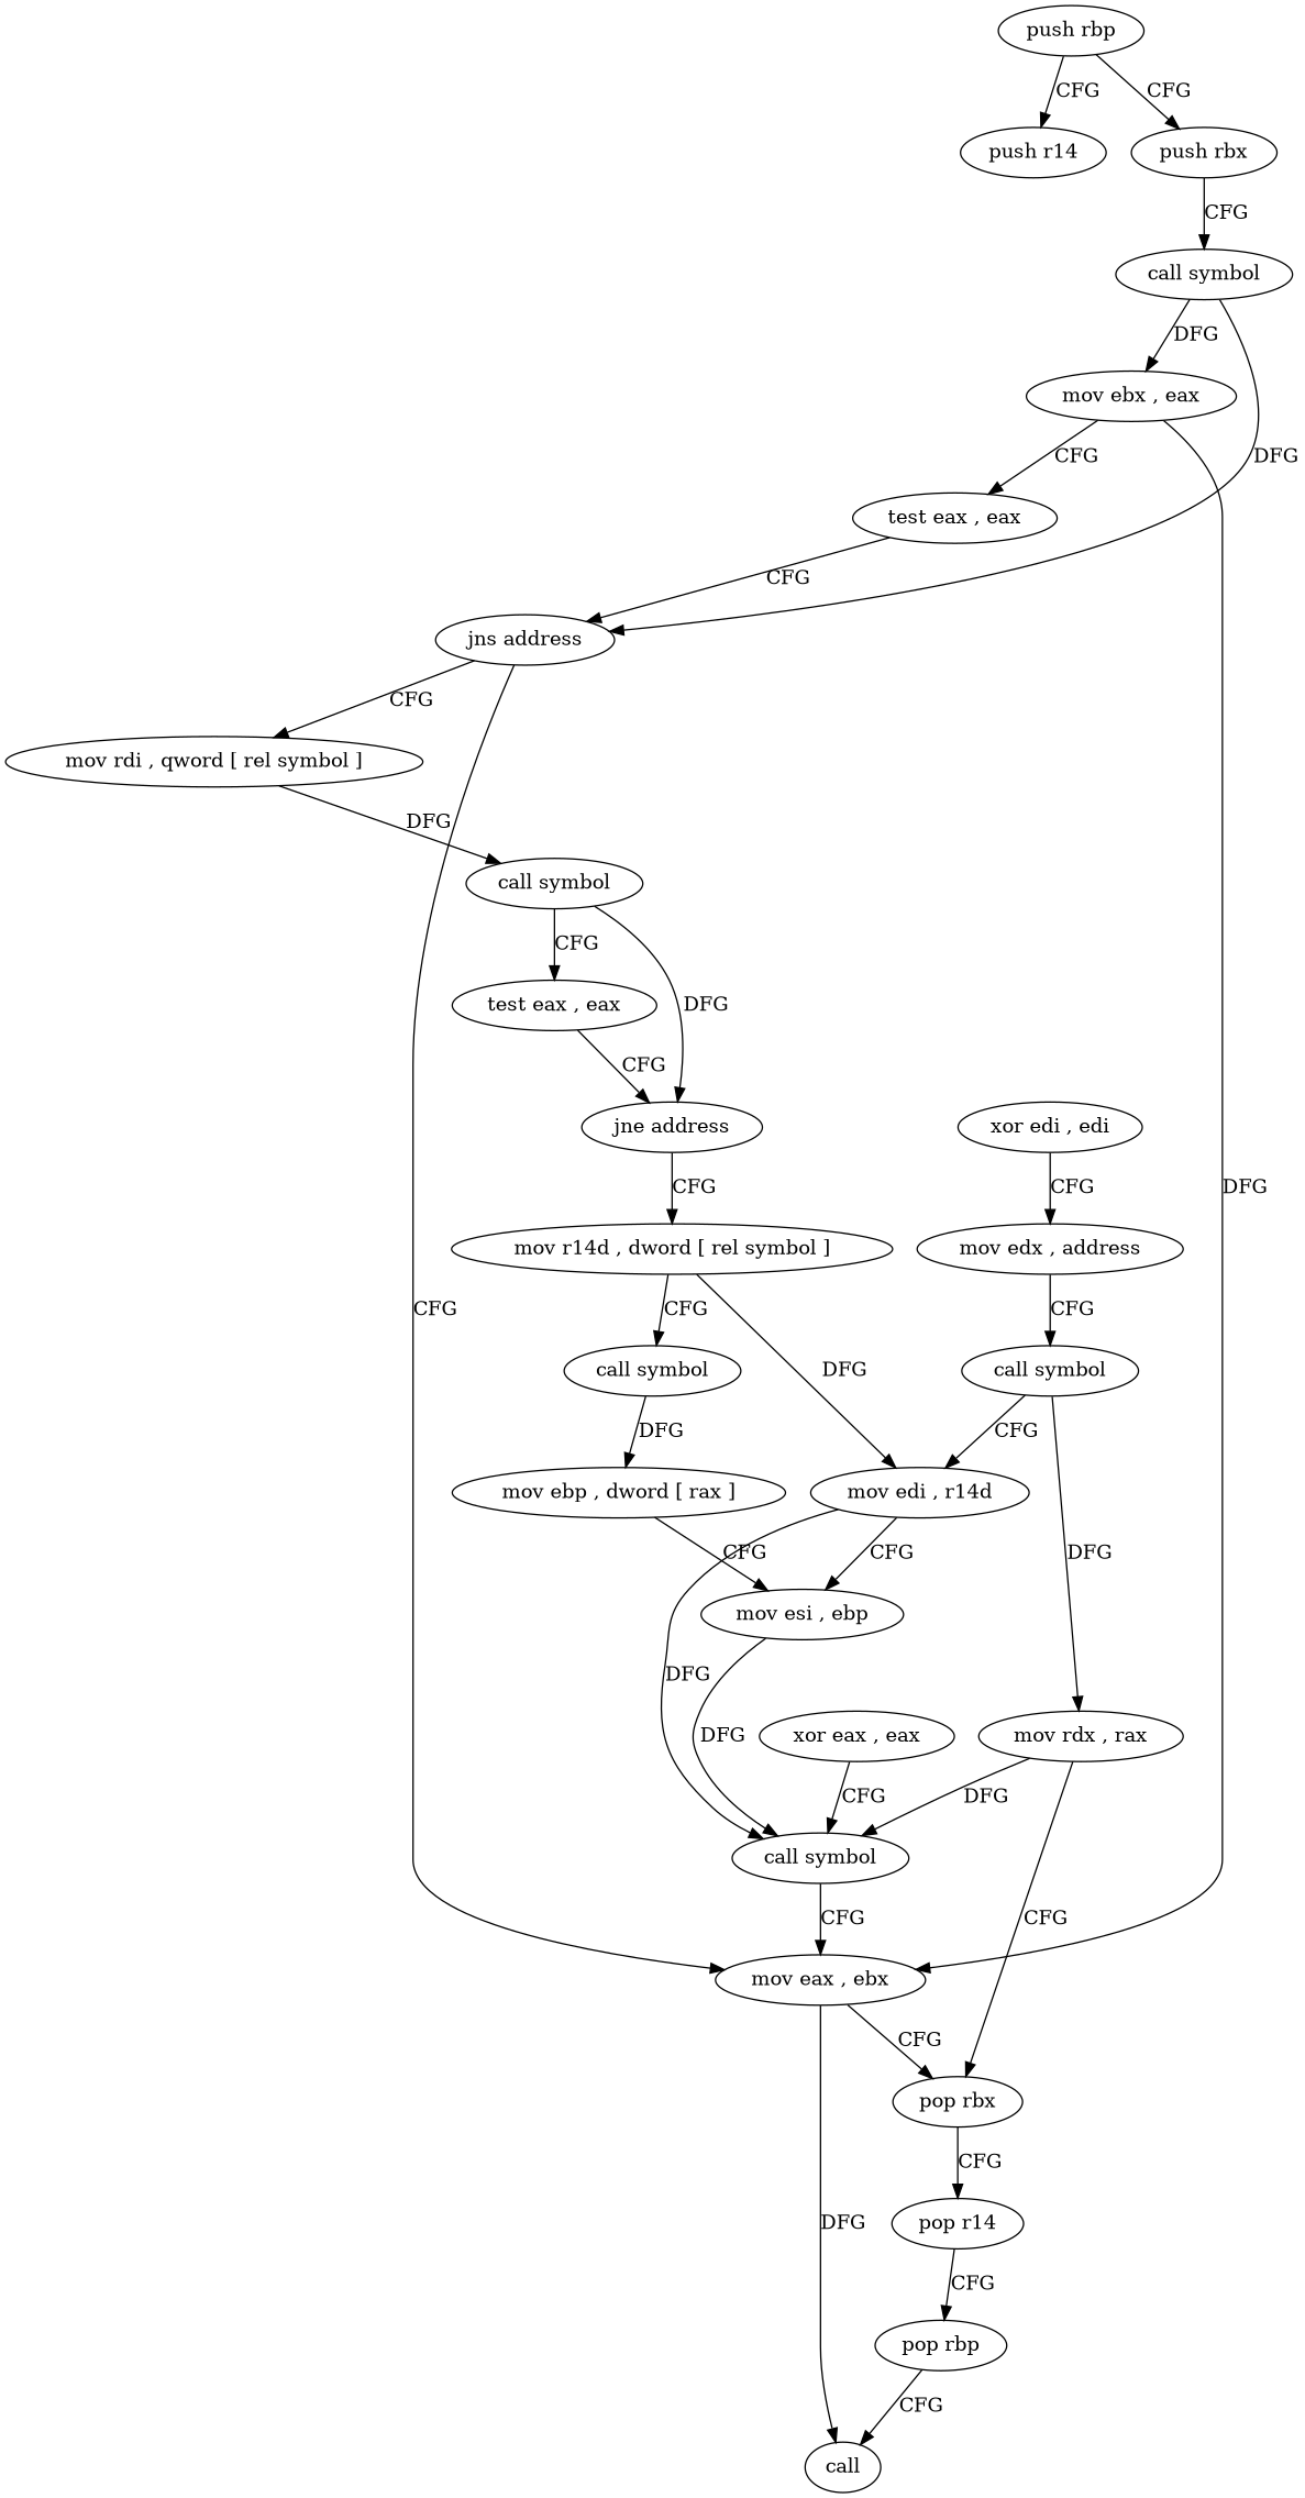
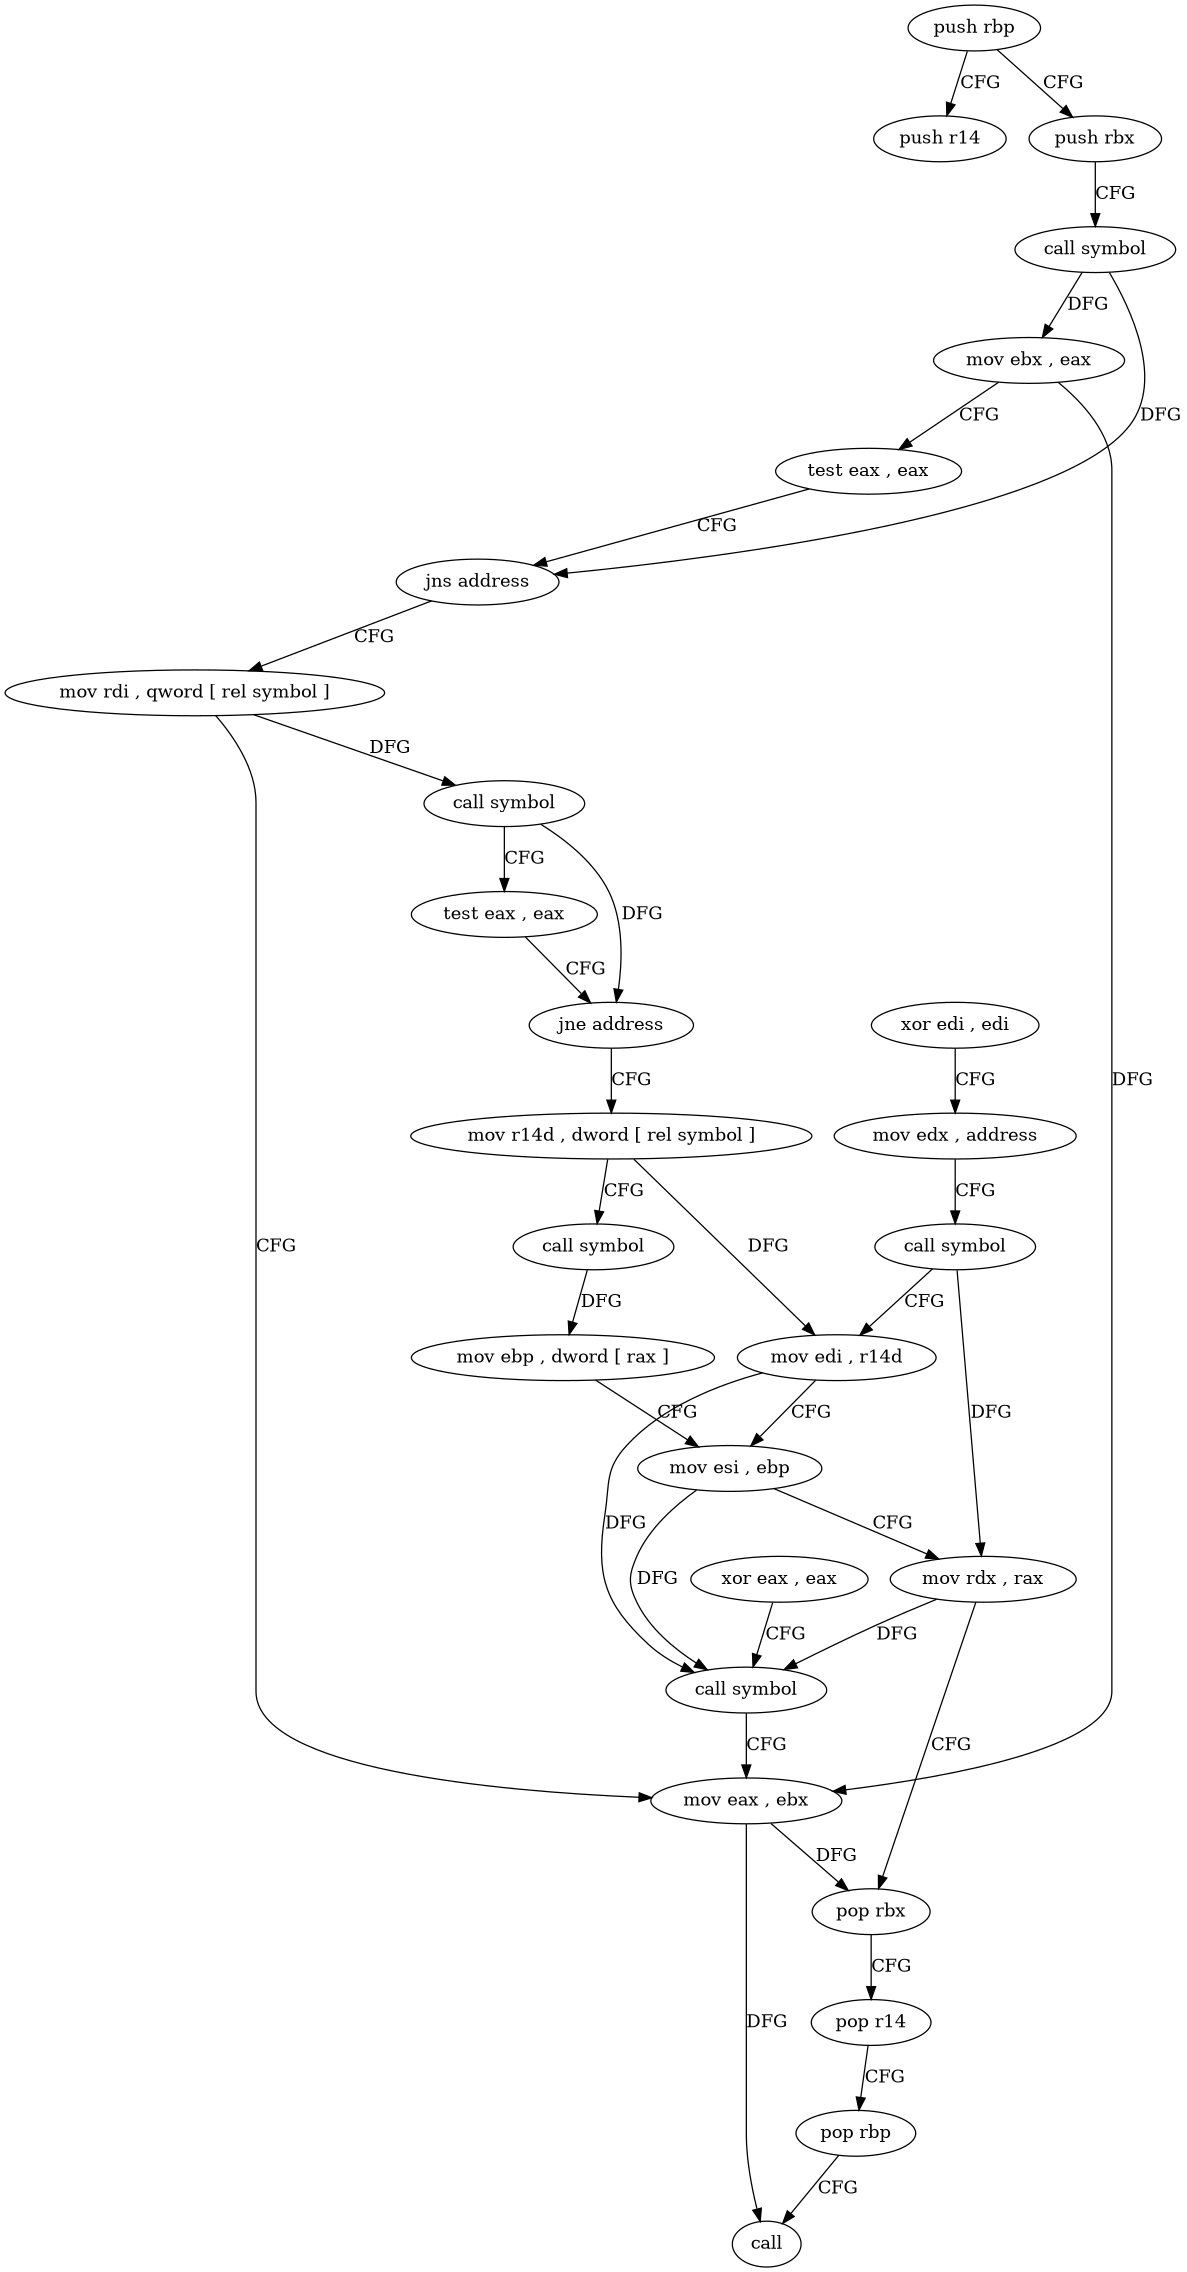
  digraph {
    n1 [label="push rbp"]
    n2 [label="push r14"]
    n3 [label="push rbx"]
    n4 [label="call symbol"]
    n5 [label="mov ebx , eax"]
    n6 [label="jns address"]
    n7 [label="test eax , eax"]
    n8 [label="mov eax , ebx"]
    n9 [label="mov rdi , qword [ rel symbol ]"]
    n10 [label="pop rbx"]
    n11 [label=call]
    n12 [label="call symbol"]
    n13 [label="pop r14"]
    n14 [label="test eax , eax"]
    n15 [label="jne address"]
    n16 [label="pop rbp"]
    n17 [label="mov r14d , dword [ rel symbol ]"]
    n18 [label="call symbol"]
    n19 [label="mov edi , r14d"]
    n20 [label="mov ebp , dword [ rax ]"]
    n21 [label="mov esi , ebp"]
    n22 [label="call symbol"]
    n23 [label="mov rdx , rax"]
    n24 [label="xor edi , edi"]
    n25 [label="mov edx , address"]
    n26 [label="call symbol"]
    n27 [label="xor eax , eax"]
    n1 -> n2 [label=CFG]
    n1 -> n3 [label=CFG]
    n3 -> n4 [label=CFG]
    n4 -> n5 [label=DFG]
    n4 -> n6 [label=DFG]
    n5 -> n7 [label=CFG]
    n5 -> n8 [label=DFG]
-   n6 -> n8 [label=CFG]
+   n9 -> n8 [label=CFG]
    n6 -> n9 [label=CFG]
    n7 -> n6 [label=CFG]
-   n8 -> n10 [label=CFG]
+   n8 -> n10 [label=DFG]
    n8 -> n11 [label=DFG]
    n9 -> n12 [label=DFG]
    n10 -> n13 [label=CFG]
    n12 -> n14 [label=CFG]
    n12 -> n15 [label=DFG]
    n13 -> n16 [label=CFG]
    n14 -> n15 [label=CFG]
    n15 -> n17 [label=CFG]
    n16 -> n11 [label=CFG]
    n17 -> n18 [label=CFG]
    n17 -> n19 [label=DFG]
    n18 -> n20 [label=DFG]
    n19 -> n21 [label=CFG]
    n19 -> n22 [label=DFG]
    n20 -> n21 [label=CFG]
    n21 -> n22 [label=DFG]
+   n21 -> n23 [label=CFG]
    n22 -> n8 [label=CFG]
    n23 -> n10 [label=CFG]
    n23 -> n22 [label=DFG]
    n24 -> n25 [label=CFG]
    n25 -> n26 [label=CFG]
    n26 -> n19 [label=CFG]
    n26 -> n23 [label=DFG]
    n27 -> n22 [label=CFG]
  }
